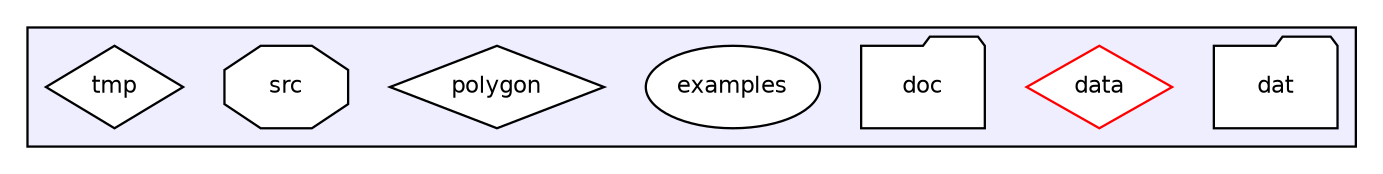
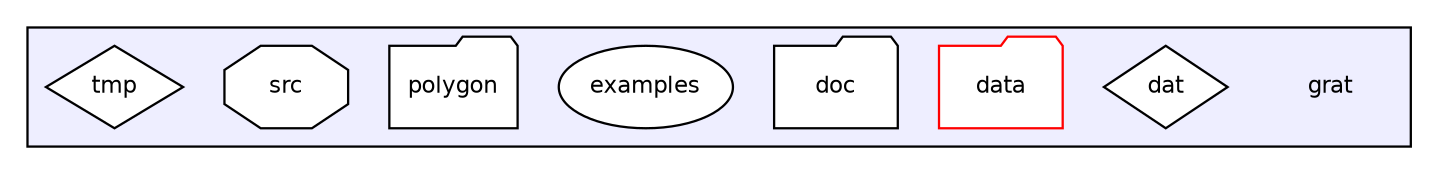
  digraph {
    compound=true
    node [fontname=Helvetica fontsize=10 shape=diamond color=black fillcolor=white style=filled]
-   n2 [label=dat shape=folder]
-   n3 [color=red label=data]
+   n1 [label=grat shape=plaintext color="" fillcolor="" style=""]
+   n2 [label=dat]
+   n3 [color=red label=data shape=folder]
    n4 [label=doc shape=folder]
    n5 [label=examples shape=ellipse]
-   n6 [label=polygon]
+   n6 [label=polygon shape=folder]
    n7 [label=src shape=octagon]
    n8 [label=tmp]
    subgraph cluster_1 {
      bgcolor="#eeeeff"
      pencolor=black
+     n1
      n2
      n3
      n4
      n5
      n6
      n7
      n8
    }
  }
